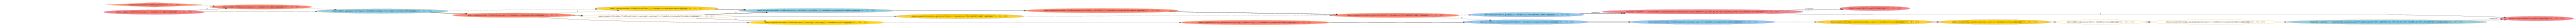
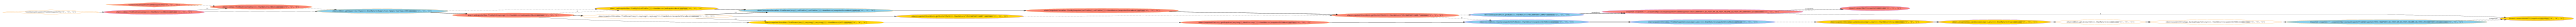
  digraph {
    fontname="Source Code Pro"
    rankdir=LR
    node [color=darkorange fillcolor=salmon fontname="Source Code Pro" shape=ellipse style=filled]
    edge [fontname="Source Code Pro" style=dashed]
    n1 [color=purple fillcolor=gold label="when(snapshotStoreDao.update(anyLong(),any())).thenReturn(true)@@@10@@@['0', '0', '1']"]
    n2 [color=purple fillcolor=gold label="when(_snapshotDao.update(anyLong(),any())).thenReturn(true)@@@11@@@['0', '0', '1']"]
    n3 [fillcolor=white label="when(vmMock.getAccountId()).thenReturn(2L)@@@12@@@['0', '0', '1']"]
    n4 [color=purple fillcolor=skyblue label="when(snapshotStoreDao.findBySnapshot(anyLong(),any())).thenReturn(snapshotStoreMock)@@@9@@@['0', '0', '1']"]
    n5 [color=purple label="when(_vmDao.findById(anyLong())).thenReturn(vmMock)@@@3@@@['1', '0', '1']"]
    n6 [label="when(_vmDao.findById(nullable())).thenReturn(vmMock)@@@3@@@['0', '1', '0']"]
    n7 [fillcolor=skyblue label="when(vmMock.getHypervisorType()).thenReturn(Hypervisor.HypervisorType.KVM)@@@4@@@['1', '1', '1']"]
    n8 [label="when(_vmSnapshotDao.findById(anyLong())).thenReturn(vmSnapshotMock)@@@5@@@['1', '0', '1']"]
    n9 [color=purple fillcolor=gold label="when(_vmSnapshotDao.findById(nullable())).thenReturn(vmSnapshotMock)@@@5@@@['0', '1', '0']"]
+   n10 [fillcolor=white label="testBackupSnapshotFromVmSnapshotF2['0', '0', '1']" shape=diamond]
    n11 [fillcolor=white label="when(snapshotStrategy.backupSnapshot(any())).thenReturn(snapshotInfoMock)@@@13@@@['0', '0', '1']"]
    n12 [label="when(snapshotFactory.getSnapshot(anyLong(),Mockito.any())).thenReturn(snapshotInfoMock)@@@7@@@['0', '0', '1']"]
    n13 [color=purple fillcolor=skyblue label="when(storeMock.create(snapshotInfoMock)).thenReturn(snapshotInfoMock)@@@8@@@['0', '0', '1']"]
    n14 [fillcolor=skyblue label="Snapshot snapshot = _snapshotMgr.backupSnapshotFromVmSnapshot(TEST_SNAPSHOT_ID,TEST_VM_ID,TEST_VOLUME_ID,TEST_VM_SNAPSHOT_ID)@@@14@@@['0', '0', '1']"]
-   n15 [color=purple label="Assert.assertNotNull(snapshot)@@@15@@@['0', '0', '1']"]
+   n15 [color=purple fillcolor=gold label="Assert.assertNotNull(snapshot)@@@15@@@['0', '0', '1']"]
    n16 [color=purple fillcolor=gold label="when(snapshotStoreMock.getInstallPath()).thenReturn(\"VM_SNAPSHOT_NAME\")@@@7@@@['1', '0', '0']"]
    n17 [label="when(snapshotStoreMock.getInstallPath()).thenReturn(\"VM_SNAPSHOT_NAME\")@@@8@@@['1', '1', '0']"]
    n18 [color=purple fillcolor=skyblue label="when(vmSnapshotMock.getName()).thenReturn(\"VM_SNAPSHOT_NAME\")@@@9@@@['1', '1', '0']"]
    n19 [fillcolor=gold label="when(snapshotStoreDao.findParent(any(),anyLong(),anyLong())).thenReturn(null)@@@6@@@['0', '0', '1']"]
    n20 [fillcolor=white label="when(snapshotStoreDao.findParent(any(),anyLong(),anyLong())).thenReturn(snapshotStoreMock)@@@6@@@['1', '0', '0']"]
    n21 [fillcolor=skyblue label="when(snapshotStoreDao.findParent(any(),nullable(),nullable())).thenReturn(snapshotStoreMock)@@@6@@@['0', '1', '0']"]
    n22 [color=purple label="Assert.assertNull(snapshot)@@@11@@@['0', '1', '0']"]
    n23 [label="when(snapshotStoreDao.findBySnapshot(nullable(),nullable())).thenReturn(snapshotStoreMock)@@@7@@@['0', '1', '0']"]
    n24 [color=purple label="Snapshot snapshot = _snapshotMgr.backupSnapshotFromVmSnapshot(TEST_SNAPSHOT_ID,TEST_VM_ID,TEST_VOLUME_ID,TEST_VM_SNAPSHOT_ID)@@@10@@@['1', '1', '0']"]
    n25 [label="testBackupSnapshotFromVmSnapshotF3['0', '1', '0']" shape=diamond]
    n1 -> n2 [style=bold]
    n2 -> n3 [style=solid]
    n3 -> n11 [style=bold]
    n4 -> n1
    n5 -> n6 [label=0 style=solid]
    n5 -> n7 [style=solid]
    n6 -> n7
    n7 -> n8 [style=bold]
    n7 -> n9
    n8 -> n9 [label=0]
    n8 -> n19 [style=solid]
    n8 -> n20 [style=bold]
    n9 -> n21 [style=bold]
+   n10 -> n5 [style=solid]
    n11 -> n14
    n12 -> n13 [style=bold]
    n13 -> n4 [style=bold]
    n14 -> n15 [label=snapshot]
    n14 -> n15
    n16 -> n17
    n17 -> n13 [label=0]
    n17 -> n18
    n18 -> n24 [label=snapshot]
    n18 -> n24 [style=bold]
    n19 -> n12 [style=solid]
    n20 -> n16 [style=solid]
    n20 -> n19 [label=0 style=solid]
    n20 -> n21 [label=0 style=bold]
    n21 -> n23 [style=bold]
    n23 -> n17 [style=bold]
    n24 -> n15 [label=0 style=solid]
    n24 -> n22
    n24 -> n22 [label=snapshot style=solid]
    n25 -> n6
  }
